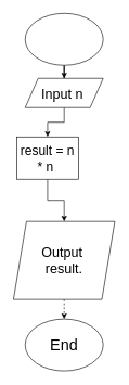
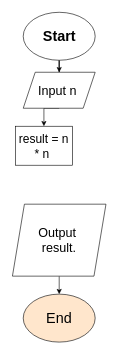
  <mxCell id="0" />
  <mxCell id="1" parent="0" />
  <mxCell id="2" style="edgeStyle=orthogonalEdgeStyle;rounded=0;orthogonalLoop=1;jettySize=auto;html=1;exitX=0.5;exitY=1;exitDx=0;exitDy=0;" edge="1" parent="1" source="3" target="6"><mxGeometry relative="1" as="geometry" /></mxCell>
  <mxCell id="3" value="" style="ellipse;whiteSpace=wrap;html=1;" vertex="1" parent="1"><mxGeometry x="38" y="20" width="120" height="80" as="geometry" /></mxCell>
+ <mxCell id="4" value="Start" style="text;strokeColor=none;fillColor=none;html=1;fontSize=24;fontStyle=1;verticalAlign=middle;align=center;" vertex="1" parent="1"><mxGeometry x="48" y="40" width="100" height="40" as="geometry" /></mxCell>
  <mxCell id="5" style="edgeStyle=orthogonalEdgeStyle;rounded=0;orthogonalLoop=1;jettySize=auto;html=1;exitX=0.5;exitY=1;exitDx=0;exitDy=0;entryX=0.5;entryY=0;entryDx=0;entryDy=0;" edge="1" parent="1" source="6" target="8"><mxGeometry relative="1" as="geometry" /></mxCell>
- <mxCell id="6" value="&lt;font style=&quot;font-size: 21px;&quot;&gt;Input n&amp;nbsp;&lt;/font&gt;" style="shape=parallelogram;perimeter=parallelogramPerimeter;whiteSpace=wrap;html=1;fixedSize=1;" vertex="1" parent="1"><mxGeometry x="38" y="120" width="120" height="45" as="geometry" /></mxCell>
- <mxCell id="7" style="edgeStyle=orthogonalEdgeStyle;rounded=0;orthogonalLoop=1;jettySize=auto;html=1;exitX=0.5;exitY=1;exitDx=0;exitDy=0;entryX=0.5;entryY=0;entryDx=0;entryDy=0;" edge="1" parent="1" source="8" target="10"><mxGeometry relative="1" as="geometry" /></mxCell>
+ <mxCell id="6" value="&lt;font style=&quot;font-size: 21px;&quot;&gt;Input n&amp;nbsp;&lt;/font&gt;" style="shape=parallelogram;perimeter=parallelogramPerimeter;whiteSpace=wrap;html=1;fixedSize=1;" vertex="1" parent="1"><mxGeometry x="38" y="120" width="120" height="60" as="geometry" /></mxCell>
  <mxCell id="8" value="&lt;font style=&quot;font-size: 20px;&quot;&gt;result = n * n&amp;nbsp;&lt;/font&gt;" style="rounded=0;whiteSpace=wrap;html=1;" vertex="1" parent="1"><mxGeometry x="25" y="210" width="95" height="65" as="geometry" /></mxCell>
- <mxCell id="9" style="edgeStyle=orthogonalEdgeStyle;rounded=0;orthogonalLoop=1;jettySize=auto;html=1;exitX=0.5;exitY=1;exitDx=0;exitDy=0;entryX=0.5;entryY=0;entryDx=0;entryDy=0;dashed=1;" edge="1" parent="1" source="10" target="11"><mxGeometry relative="1" as="geometry" /></mxCell>
+ <mxCell id="9" style="edgeStyle=orthogonalEdgeStyle;rounded=0;orthogonalLoop=1;jettySize=auto;html=1;exitX=0.5;exitY=1;exitDx=0;exitDy=0;entryX=0.5;entryY=0;entryDx=0;entryDy=0;" edge="1" parent="1" source="10" target="11"><mxGeometry relative="1" as="geometry" /></mxCell>
  <mxCell id="10" value="&lt;font style=&quot;font-size: 21px;&quot;&gt;Output&amp;nbsp;&lt;/font&gt;&lt;div&gt;&lt;font style=&quot;font-size: 21px;&quot;&gt;result.&lt;/font&gt;&lt;/div&gt;" style="shape=parallelogram;perimeter=parallelogramPerimeter;whiteSpace=wrap;html=1;fixedSize=1;" vertex="1" parent="1"><mxGeometry x="20" y="340" width="156" height="120" as="geometry" /></mxCell>
- <mxCell id="11" value="&lt;font style=&quot;font-size: 24px;&quot;&gt;End&lt;/font&gt;" style="ellipse;whiteSpace=wrap;html=1;" vertex="1" parent="1"><mxGeometry x="38" y="490" width="120" height="80" as="geometry" /></mxCell>
+ <mxCell id="11" value="&lt;font style=&quot;font-size: 24px;&quot;&gt;End&lt;/font&gt;" style="ellipse;whiteSpace=wrap;html=1;fillColor=#ffe6cc;" vertex="1" parent="1"><mxGeometry x="38" y="490" width="120" height="80" as="geometry" /></mxCell>
